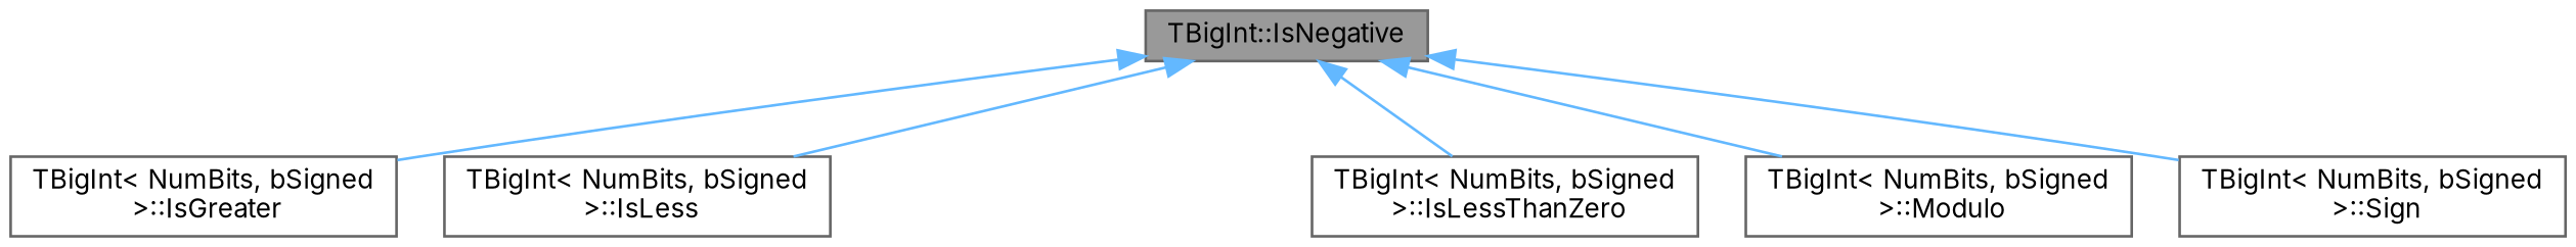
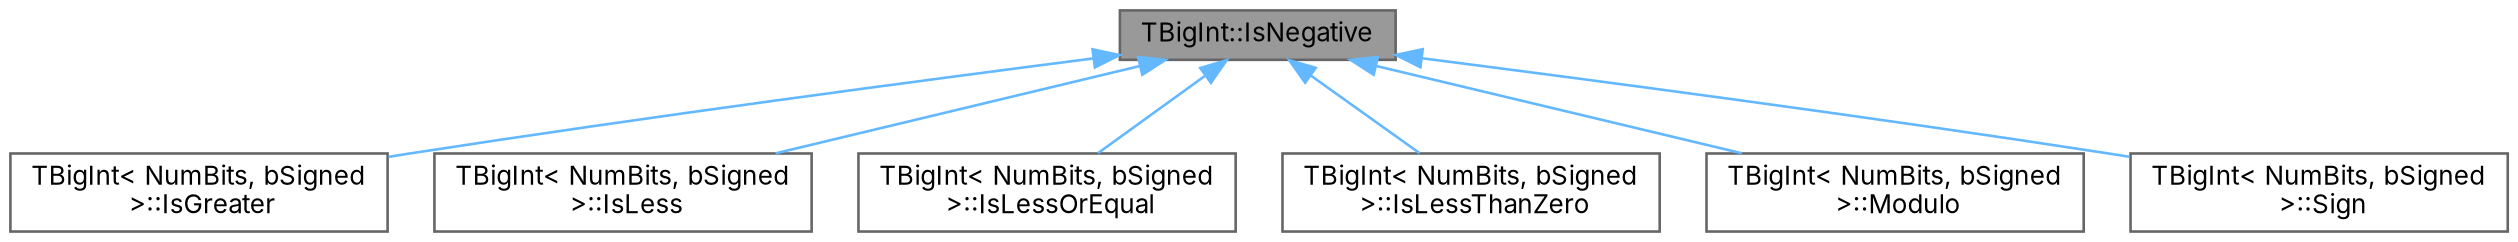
  digraph {
    fontname=Inter
    rankdir=TB
    node [color=grey40 fillcolor=white fontname=Inter fontsize=10 shape=box style=filled]
    edge [color=steelblue1 dir=back fontname=Inter fontsize=10 labelfontname=Helvetica labelfontsize=10 style=solid]
    n1 [color=gray40 fillcolor=grey60 fontcolor=black height=0.2 label="TBigInt::IsNegative" width=0.4]
    n2 [height=0.2 label="TBigInt\< NumBits, bSigned\l \>::IsGreater" width=0.4]
    n3 [height=0.2 label="TBigInt\< NumBits, bSigned\l \>::IsLess" width=0.4]
+   n4 [height=0.2 label="TBigInt\< NumBits, bSigned\l \>::IsLessOrEqual" width=0.4]
    n5 [height=0.2 label="TBigInt\< NumBits, bSigned\l \>::IsLessThanZero" width=0.4]
    n6 [height=0.2 label="TBigInt\< NumBits, bSigned\l \>::Modulo" width=0.4]
    n7 [height=0.2 label="TBigInt\< NumBits, bSigned\l \>::Sign" width=0.4]
    n1 -> n2
    n1 -> n3
+   n1 -> n4
    n1 -> n5
    n1 -> n6
    n1 -> n7
  }
